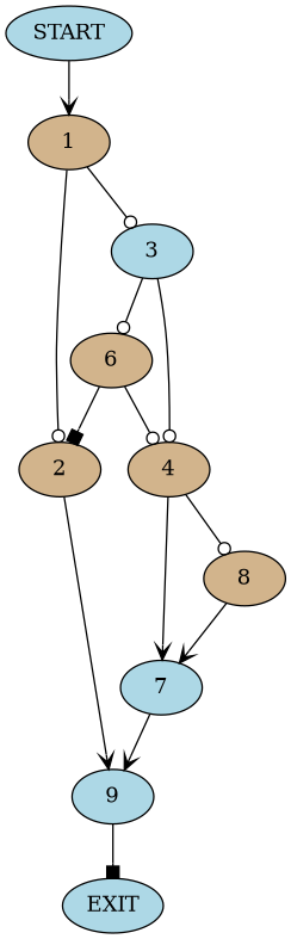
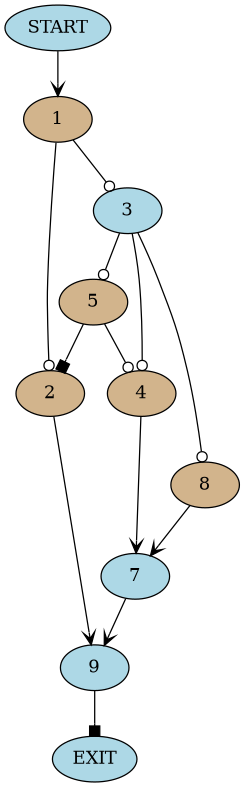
  digraph {
    node [fillcolor=lightblue style=filled]
    edge [arrowhead=odot]
    n1 [label=START]
    1 [fillcolor=tan]
    2 [fillcolor=tan]
    3
    n5 [label=EXIT]
    n6 [label=9]
    4 [fillcolor=tan]
-   5 [fillcolor=tan label=6]
+   5 [fillcolor=tan]
    7
    8 [fillcolor=tan]
    n1 -> 1 [arrowhead=vee]
    1 -> 2
    1 -> 3
    2 -> n6 [arrowhead=vee]
    3 -> 4
    3 -> 5
    n6 -> n5 [arrowhead=box]
    4 -> 7 [arrowhead=vee]
-   4 -> 8
+   3 -> 8
    5 -> 2 [arrowhead=box]
    5 -> 4
    7 -> n6 [arrowhead=vee]
    8 -> 7 [arrowhead=vee]
  }
